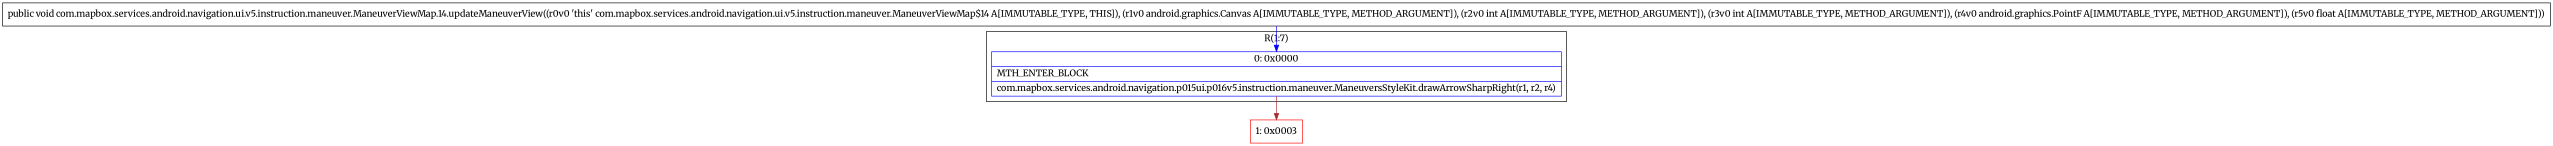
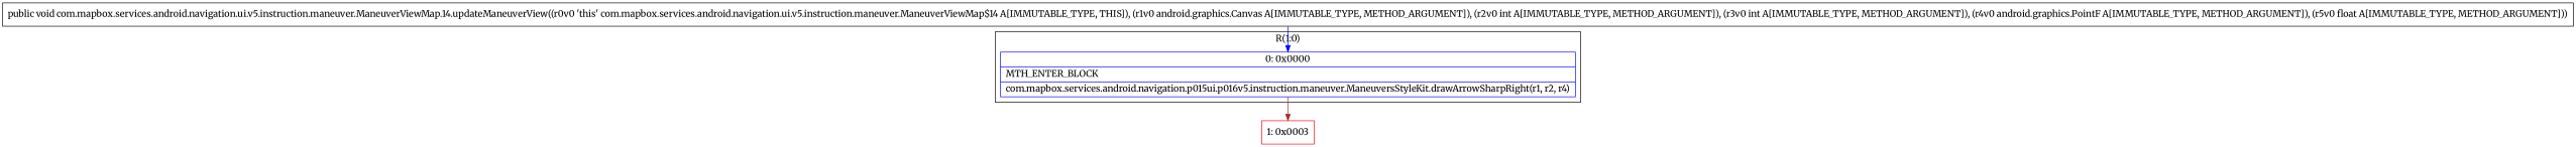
  digraph {
    fontname=Merriweather
    node [shape=record fontname=Merriweather]
    edge [fontname=Merriweather]
    n1 [color=blue label="{0\:\ 0x0000|MTH_ENTER_BLOCK\l|com.mapbox.services.android.navigation.p015ui.p016v5.instruction.maneuver.ManeuversStyleKit.drawArrowSharpRight(r1, r2, r4)\l}"]
    n2 [color=red label="{1\:\ 0x0003}"]
    n3 [label="{public void com.mapbox.services.android.navigation.ui.v5.instruction.maneuver.ManeuverViewMap.14.updateManeuverView((r0v0 'this' com.mapbox.services.android.navigation.ui.v5.instruction.maneuver.ManeuverViewMap$14 A[IMMUTABLE_TYPE, THIS]), (r1v0 android.graphics.Canvas A[IMMUTABLE_TYPE, METHOD_ARGUMENT]), (r2v0 int A[IMMUTABLE_TYPE, METHOD_ARGUMENT]), (r3v0 int A[IMMUTABLE_TYPE, METHOD_ARGUMENT]), (r4v0 android.graphics.PointF A[IMMUTABLE_TYPE, METHOD_ARGUMENT]), (r5v0 float A[IMMUTABLE_TYPE, METHOD_ARGUMENT])) }"]
    subgraph cluster_1 {
-     label="R(1:7)"
+     label="R(1:0)"
      n1
    }
    n1 -> n2 [color=brown]
    n3 -> n1 [color=blue]
  }
